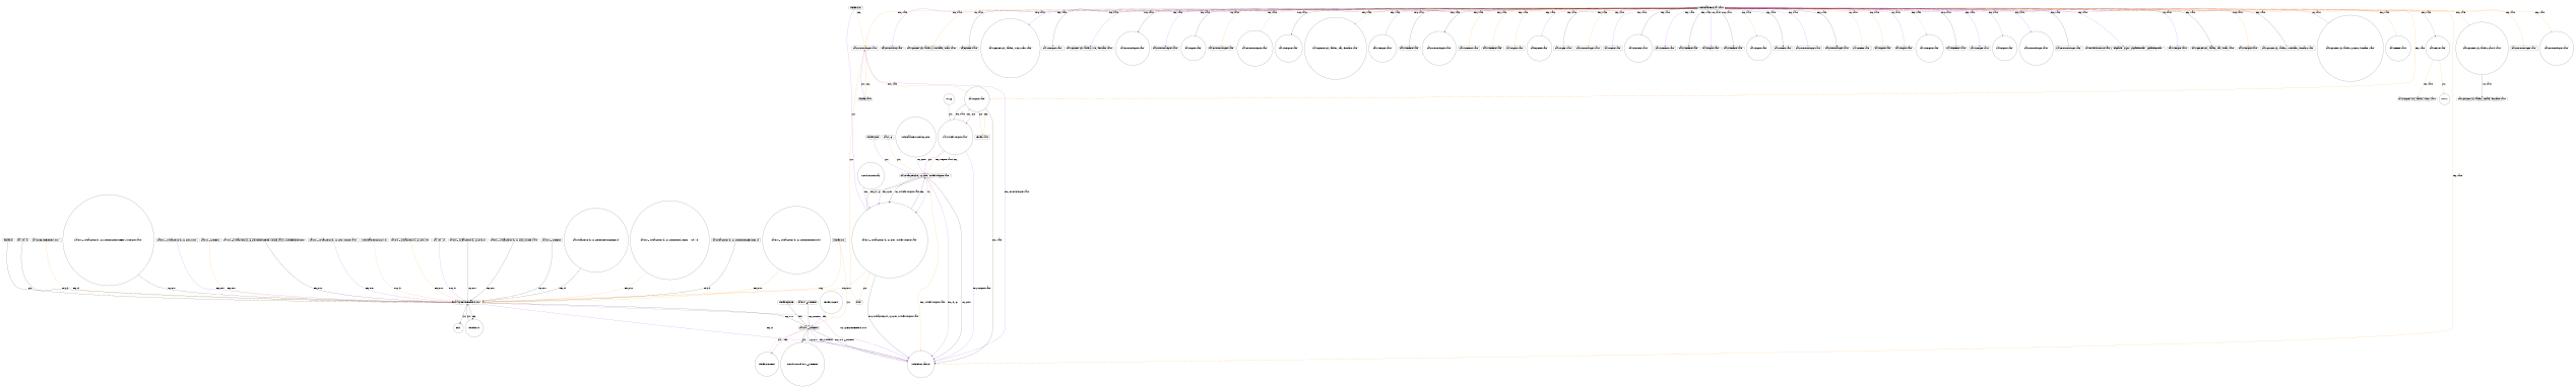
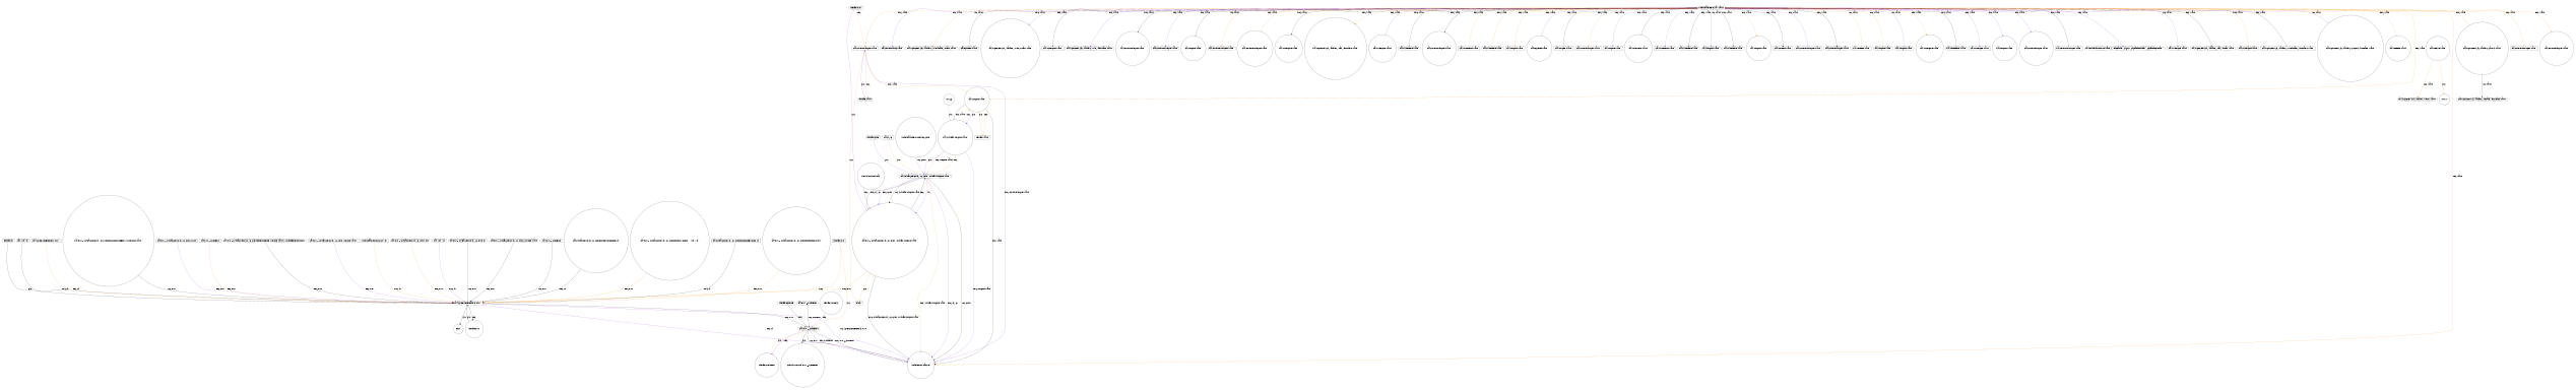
  digraph {
    node [shape=cylinder]
    edge [arrowhead=odot color=darkorange]
    n1 [label="(Call,convert_to_long_ex(zvalue))" shape=box]
    n2 [label="(Call,Z_LVAL_P(zvalue))" shape=circle]
    n3 [label="(Identifier,zvalue)"]
    n4 [label="(Block,)"]
    n5 [label="(MethodReturn,static int)" shape=circle]
    n6 [label="(Call,(curl_off_t)Z_LVAL_P(zvalue))" shape=circle]
    n7 [label="(Identifier,zvalue)" shape=box]
    n8 [label="(MethodParameterIn,zval *zvalue)"]
    n9 [label="(Call,convert_to_string_ex(zvalue))" shape=box]
    n10 [label="(Call,convert_to_long_ex(zvalue))" shape=circle]
    n11 [label="(Call,convert_to_long(zvalue))"]
    n12 [label="(Call,ZVAL_COPY(&ch->handlers->write_header->stream, zvalue))"]
    n13 [label="(Call,HASH_OF(zvalue))"]
    n14 [label="(Call,ZVAL_COPY(&ch->handlers->write->stream, zvalue))" shape=circle]
    n15 [label="(Call,Z_STRVAL_P(zvalue))" shape=box]
    n16 [label="(Call,ZVAL_COPY(&ch->handlers->write->func_name, zvalue))"]
    n17 [label="(Call,convert_to_long_ex(zvalue))" shape=circle]
    n18 [label="(Call,convert_to_string_ex(zvalue))"]
    n19 [label="(Call,Z_LVAL_P(zvalue))" shape=circle]
    n20 [label="(Call,convert_to_string_ex(zvalue))"]
    n21 [label="(Call,convert_to_string_ex(zvalue))" shape=circle]
    n22 [label="(Call,Z_STRVAL_P(zvalue))" shape=circle]
    n23 [label="(Call,ZVAL_COPY(&ch->handlers->read->func_name, zvalue))" shape=circle]
    n24 [label="(Call,Z_STRVAL_P(zvalue))" shape=circle]
    n25 [label="(Call,ZVAL_COPY(&ch->handlers->passwd, zvalue))" shape=circle]
    n26 [label="(Call,Z_STRLEN_P(zvalue))"]
    n27 [label="(Call,Z_RES_P(zvalue))" shape=circle]
    n28 [label="(Call,convert_to_long_ex(zvalue))" shape=circle]
    n29 [label="(Call,Z_STRLEN_P(zvalue))" shape=box]
    n30 [label="(Call,Z_STRLEN_P(zvalue))"]
    n31 [label="(Call,Z_LVAL_P(zvalue))" shape=box]
    n32 [label="(Call,HASH_OF(zvalue))" shape=circle]
    n33 [label="(Call,Z_LVAL_P(zvalue))" shape=box]
    n34 [label="(Call,convert_to_long_ex(zvalue))" shape=box]
    n35 [label="(Call,Z_LVAL_P(zvalue))" shape=box]
    n36 [label="(Call,Z_ISNULL_P(zvalue))" shape=circle]
    n37 [label="(Call,Z_STRLEN_P(zvalue))" shape=box]
    n38 [label="(Call,Z_STRLEN_P(zvalue))"]
    n39 [label="(Call,Z_LVAL_P(zvalue))"]
    n40 [label="(Call,Z_STRLEN_P(zvalue))"]
    n41 [label="(Call,Z_LVAL_P(zvalue))" shape=circle]
    n42 [label="(Call,Z_TYPE_P(zvalue))" shape=box]
    n43 [label="(Call,convert_to_string_ex(zvalue))" shape=box]
    n44 [label="(Call,convert_to_long_ex(zvalue))"]
    n45 [label="(Call,Z_TYPE_P(zvalue))" shape=box]
    n46 [label="(Call,Z_LVAL_P(zvalue))"]
    n47 [label="(Call,Z_LVAL_P(zvalue))"]
    n48 [label="(Call,Z_STRVAL_P(zvalue))" shape=circle]
    n49 [label="(Call,Z_STRLEN_P(zvalue))"]
    n50 [label="(Call,Z_STRVAL_P(zvalue))" shape=box]
    n51 [label="(Call,Z_LVAL_P(zvalue))" shape=circle]
    n52 [label="(Call,convert_to_long_ex(zvalue))" shape=circle]
    n53 [label="(Call,convert_to_string_ex(zvalue))" shape=box]
    n54 [label="(Call,zend_fetch_resource(zvalue, -1, \"File-Handle\", &type, 1, php_file_le_stream(), php_file_le_pstream()))"]
    n55 [label="(Call,Z_STRVAL_P(zvalue))"]
    n56 [label="(Call,ZVAL_COPY(&ch->handlers->read->stream, zvalue))"]
    n57 [label="(Call,Z_STRVAL_P(zvalue))"]
    n58 [label="(Call,ZVAL_COPY(&ch->handlers->write_header->func_name, zvalue))" shape=box]
    n59 [label="(Call,ZVAL_COPY(&ch->handlers->progress->func_name, zvalue))" shape=circle]
    n60 [label="(Call,Z_TYPE_P(zvalue))" shape=circle]
    n61 [label="(Call,ZVAL_COPY(&ch->handlers->std_err, zvalue))"]
    n62 [label="(Call,ZVAL_COPY(&ch->handlers->fnmatch->func_name, zvalue))"]
    1000117 [shape=circle]
    n64 [label="(Call,curl_easy_setopt(ch->cp, option, (curl_off_t)Z_LVAL_P(zvalue)))"]
    n65 [label="(Call,error = curl_easy_setopt(ch->cp, option, (curl_off_t)Z_LVAL_P(zvalue)))" shape=circle]
    n66 [label="(Call,SAVE_CURL_ERROR(ch, error))"]
    n67 [label="(Call,error != CURLE_OK)"]
    n68 [label="(Block,)" shape=circle]
    n69 [label="(Identifier,error)" shape=circle]
    n70 [label="(Identifier,CURLE_OK)" shape=circle]
    n71 [label="(ControlStructure,if (error != CURLE_OK))" shape=circle]
    n72 [label="(Call,curl_easy_setopt(ch->cp, CURLOPT_PROGRESSDATA, ch))" shape=box]
    n73 [label="(Identifier,error)" shape=box]
    n74 [label="(Identifier,ch)"]
    n75 [label="(Call,(void *)ch)"]
    n76 [label="(Identifier,option)"]
    n77 [label="(Call,SAVE_CURL_ERROR(ch, error))" shape=box]
    n78 [label="(Call,error != CURLE_OK)"]
    n79 [label="(Call,ch->cp)" shape=box]
    n80 [label="(Identifier,SUCCESS)" shape=circle]
    n81 [label="(Call,error = curl_easy_setopt(ch->cp, CURLOPT_COPYPOSTFIELDS, Z_STRVAL_P(zvalue)))" shape=circle]
    n82 [label="(Call,error = curl_easy_setopt(ch->cp, option, NULL))" shape=box]
    n83 [label="(Call,error = CURLE_OK)" shape=box]
    n84 [label="(Call,error = curl_easy_setopt(ch->cp, CURLOPT_POSTREDIR, Z_LVAL_P(zvalue) & CURL_REDIR_POST_ALL))"]
    n85 [label="(Call,error = curl_easy_setopt(ch->cp, option, Z_LVAL_P(zvalue)))" shape=box]
    n86 [label="(MethodParameterIn,php_curl *ch)" shape=box]
    n87 [label="(Identifier,FAILURE)"]
    n88 [label="(MethodParameterIn,zend_long option)" shape=circle]
    n89 [label="(ControlStructure,break;)" shape=circle]
    n90 [label="(Call,error = curl_easy_setopt(ch->cp, CURLOPT_HTTPPOST, first))" shape=circle]
    n91 [label="(Call,error = curl_easy_setopt(ch->cp, option, slist))"]
    n92 [label="(Identifier,error)"]
    n93 [label="(Call,(void *) ch)"]
    n94 [label="(Call,error = curl_easy_setopt(ch->cp, option, fp))"]
    n95 [label="(Call,error = curl_easy_setopt(ch->cp, option, Z_LVAL_P(zvalue)))"]
    n96 [label="(Call,error = CURLE_OK)" shape=box]
    n97 [label="(Call,curl_easy_setopt(ch->cp, CURLOPT_FNMATCH_DATA, ch))" shape=circle]
    n98 [label="(Call,error = curl_easy_setopt(ch->cp, CURLOPT_PASSWDDATA,     (void *) ch))" shape=circle]
    1001683 [shape=circle]
    n1 -> n2 [label="DDG: zvalue"]
    n1 -> n3 [arrowhead=vee label="CFG: "]
    n1 -> n4 [label="AST: "]
    n1 -> n5 [arrowhead=vee color=purple label="DDG: convert_to_long_ex(zvalue)"]
    n2 -> n5 [arrowhead=box color=black label="DDG: zvalue"]
    n2 -> n6 [arrowhead=box color=purple label="AST: "]
    n2 -> n6 [color=black label="DDG: zvalue"]
    n2 -> n7 [arrowhead=box label="CFG: "]
    n3 -> n1 [arrowhead=box color=purple label="AST: "]
    n6 -> n2 [arrowhead=box label="CFG: "]
    n6 -> n5 [color=purple label="DDG: Z_LVAL_P(zvalue)"]
    n6 -> n64 [arrowhead=vee color=purple label="AST: "]
    n6 -> n64 [arrowhead=vee label="DDG: Z_LVAL_P(zvalue)"]
    n7 -> n2 [arrowhead=vee label="AST: "]
    n8 -> n1 [arrowhead=box label="DDG: zvalue"]
    n8 -> n2 [arrowhead=vee label="DDG: zvalue"]
    n8 -> n5 [arrowhead=box label="DDG: zvalue"]
    n8 -> n9 [arrowhead=vee label="DDG: zvalue"]
    n8 -> n10 [arrowhead=vee label="DDG: zvalue"]
    n8 -> n11 [arrowhead=vee color=purple label="DDG: zvalue"]
    n8 -> n12 [arrowhead=box label="DDG: zvalue"]
    n8 -> n13 [color=black label="DDG: zvalue"]
    n8 -> n14 [arrowhead=vee color=purple label="DDG: zvalue"]
    n8 -> n15 [arrowhead=vee color=black label="DDG: zvalue"]
    n8 -> n16 [arrowhead=box color=purple label="DDG: zvalue"]
    n8 -> n17 [arrowhead=vee color=black label="DDG: zvalue"]
    n8 -> n18 [arrowhead=box color=purple label="DDG: zvalue"]
    n8 -> n19 [color=black label="DDG: zvalue"]
    n8 -> n20 [arrowhead=vee label="DDG: zvalue"]
    n8 -> n21 [label="DDG: zvalue"]
    n8 -> n22 [arrowhead=vee color=black label="DDG: zvalue"]
    n8 -> n23 [arrowhead=box label="DDG: zvalue"]
    n8 -> n24 [color=purple label="DDG: zvalue"]
    n8 -> n25 [label="DDG: zvalue"]
    n8 -> n26 [color=black label="DDG: zvalue"]
-   n8 -> n27 [arrowhead=box color=purple label="DDG: zvalue"]
    n8 -> n28 [arrowhead=vee color=black label="DDG: zvalue"]
    n8 -> n29 [label="DDG: zvalue"]
    n8 -> n30 [label="DDG: zvalue"]
    n8 -> n31 [arrowhead=box label="DDG: zvalue"]
    n8 -> n32 [color=purple label="DDG: zvalue"]
    n8 -> n33 [color=black label="DDG: zvalue"]
    n8 -> n34 [arrowhead=box label="DDG: zvalue"]
    n8 -> n35 [arrowhead=vee color=purple label="DDG: zvalue"]
    n8 -> n36 [color=black label="DDG: zvalue"]
    n8 -> n37 [arrowhead=box color=purple label="DDG: zvalue"]
    n8 -> n38 [arrowhead=vee color=black label="DDG: zvalue"]
    n8 -> n39 [arrowhead=vee color=purple label="DDG: zvalue"]
    n8 -> n40 [arrowhead=vee color=black label="DDG: zvalue"]
    n8 -> n41 [arrowhead=box label="DDG: zvalue"]
    n8 -> n42 [arrowhead=box color=black label="DDG: zvalue"]
    n8 -> n43 [arrowhead=vee color=purple label="DDG: zvalue"]
    n8 -> n44 [arrowhead=box color=black label="DDG: zvalue"]
    n8 -> n45 [label="DDG: zvalue"]
    n8 -> n46 [label="DDG: zvalue"]
    n8 -> n47 [color=purple label="DDG: zvalue"]
    n8 -> n48 [arrowhead=box label="DDG: zvalue"]
    n8 -> n49 [color=black label="DDG: zvalue"]
    n8 -> n50 [arrowhead=box color=purple label="DDG: zvalue"]
    n8 -> n51 [arrowhead=vee color=purple label="DDG: zvalue"]
    n8 -> n52 [arrowhead=vee color=purple label="DDG: zvalue"]
    n8 -> n53 [color=black label="DDG: zvalue"]
    n8 -> n54 [arrowhead=vee color=purple label="DDG: zvalue"]
    n8 -> n55 [arrowhead=vee color=purple label="DDG: zvalue"]
    n8 -> n56 [arrowhead=vee color=black label="DDG: zvalue"]
    n8 -> n57 [arrowhead=box label="DDG: zvalue"]
    n8 -> n58 [color=black label="DDG: zvalue"]
    n8 -> n59 [color=purple label="DDG: zvalue"]
    n8 -> n60 [label="DDG: zvalue"]
    n25 -> n62 [arrowhead=vee color=black label="DDG: zvalue"]
    n27 -> n61 [arrowhead=box label="DDG: zvalue"]
    n27 -> 1000117 [arrowhead=vee label="AST: "]
    n64 -> n5 [arrowhead=vee label="DDG: (curl_off_t)Z_LVAL_P(zvalue)"]
    n64 -> n5 [arrowhead=box color=purple label="DDG: ch->cp"]
    n64 -> n5 [arrowhead=vee color=black label="DDG: option"]
    n64 -> n6 [label="CFG: "]
    n64 -> n65 [arrowhead=box color=purple label="AST: "]
    n64 -> n65 [color=black label="DDG: ch->cp"]
    n64 -> n65 [arrowhead=box color=purple label="DDG: option"]
    n64 -> n65 [arrowhead=box color=black label="DDG: (curl_off_t)Z_LVAL_P(zvalue)"]
    n65 -> n4 [arrowhead=vee label="AST: "]
    n65 -> n5 [color=black label="DDG: curl_easy_setopt(ch->cp, option, (curl_off_t)Z_LVAL_P(zvalue))"]
    n65 -> n64 [arrowhead=box color=black label="CFG: "]
    n65 -> n66 [arrowhead=box label="DDG: error"]
    n66 -> n5 [arrowhead=vee color=purple label="DDG: ch"]
    n66 -> n5 [arrowhead=box color=purple label="DDG: SAVE_CURL_ERROR(ch, error)"]
    n66 -> n67 [arrowhead=vee color=black label="DDG: error"]
    n66 -> n68 [arrowhead=box color=black label="AST: "]
    n66 -> n69 [arrowhead=box color=black label="CFG: "]
    n67 -> n5 [color=black label="DDG: error"]
    n67 -> n5 [color=purple label="DDG: CURLE_OK"]
    n67 -> n5 [color=black label="DDG: error != CURLE_OK"]
    n67 -> n70 [arrowhead=box color=purple label="CFG: "]
    n67 -> n71 [arrowhead=vee color=black label="AST: "]
    n69 -> n66 [arrowhead=vee color=black label="AST: "]
    n70 -> n67 [label="AST: "]
    n72 -> n66 [color=black label="DDG: ch"]
    n73 -> n66 [arrowhead=box label="CFG: "]
    n73 -> n67 [label="AST: "]
    n74 -> n66 [arrowhead=box color=black label="AST: "]
    n75 -> n66 [arrowhead=box color=black label="DDG: ch"]
    n76 -> n64 [color=purple label="AST: "]
    n77 -> n66 [label="DDG: ch"]
    n78 -> n67 [arrowhead=vee color=black label="DDG: CURLE_OK"]
    n79 -> n64 [label="AST: "]
    n80 -> n67 [arrowhead=vee color=purple label="CFG: "]
    n81 -> n66 [arrowhead=box color=black label="DDG: error"]
    n82 -> n66 [arrowhead=box color=purple label="DDG: error"]
    n83 -> n66 [arrowhead=box label="DDG: error"]
    n84 -> n66 [arrowhead=box color=black label="DDG: error"]
    n85 -> n66 [arrowhead=box color=purple label="DDG: error"]
    n86 -> n66 [arrowhead=vee label="DDG: ch"]
    n87 -> n67 [color=black label="CFG: "]
    n88 -> n64 [arrowhead=vee color=purple label="DDG: option"]
    n89 -> n65 [arrowhead=vee color=purple label="CFG: "]
    n90 -> n66 [arrowhead=vee label="DDG: error"]
    n91 -> n66 [arrowhead=vee label="DDG: error"]
    n92 -> n1 [label="CFG: "]
    n92 -> n65 [color=purple label="AST: "]
    n93 -> n66 [color=purple label="DDG: ch"]
    n94 -> n66 [color=black label="DDG: error"]
    n95 -> n66 [arrowhead=box color=black label="DDG: error"]
    n96 -> n66 [color=black label="DDG: error"]
    n97 -> n66 [arrowhead=vee color=black label="DDG: ch"]
    n98 -> n66 [label="DDG: error"]
    1001683 -> n6 [color=purple label="AST: "]
  }
